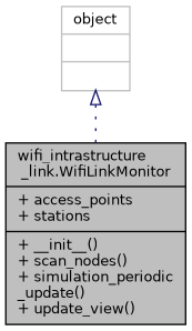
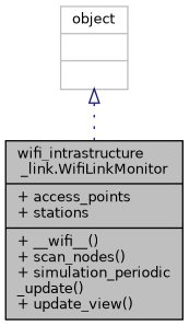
  digraph {
    node [fontname=Helvetica fontsize=10 shape=record style=filled]
-   n1 [color=black fillcolor=grey75 fontcolor=black height=0.2 label="{wifi_intrastructure\l_link.WifiLinkMonitor\n|+ access_points\l+ stations\l|+ __init__()\l+ scan_nodes()\l+ simulation_periodic\l_update()\l+ update_view()\l}" width=0.4]
+   n1 [color=black fillcolor=grey75 fontcolor=black height=0.2 label="{wifi_intrastructure\l_link.WifiLinkMonitor\n|+ access_points\l+ stations\l|+ __wifi__()\l+ scan_nodes()\l+ simulation_periodic\l_update()\l+ update_view()\l}" width=0.4]
    n2 [color=grey75 fillcolor=white height=0.2 label="{object\n||}" width=0.4]
    n2 -> n1 [arrowtail=onormal color=midnightblue dir=back fontname=Helvetica fontsize=10 labelfontname=Helvetica labelfontsize=10 style=dotted]
  }
